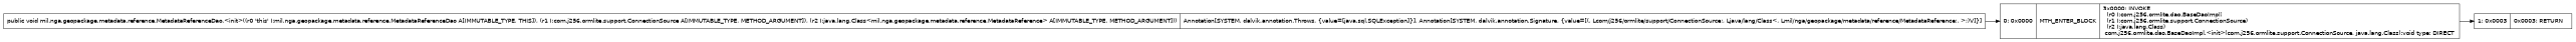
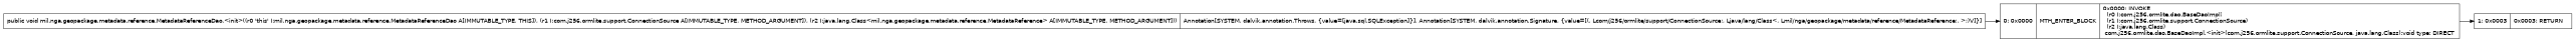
  digraph {
    rankdir=LR
    fontname="DejaVu Sans"
    node [shape=record fontname="DejaVu Sans"]
    edge [fontname="DejaVu Sans"]
-   n1 [label="{0\:\ 0x0000|MTH_ENTER_BLOCK\l|3x0000: INVOKE  \l  (r0 I:com.j256.ormlite.dao.BaseDaoImpl)\l  (r1 I:com.j256.ormlite.support.ConnectionSource)\l  (r2 I:java.lang.Class)\l com.j256.ormlite.dao.BaseDaoImpl.\<init\>(com.j256.ormlite.support.ConnectionSource, java.lang.Class):void type: DIRECT \l}"]
+   n1 [label="{0\:\ 0x0000|MTH_ENTER_BLOCK\l|0x0000: INVOKE  \l  (r0 I:com.j256.ormlite.dao.BaseDaoImpl)\l  (r1 I:com.j256.ormlite.support.ConnectionSource)\l  (r2 I:java.lang.Class)\l com.j256.ormlite.dao.BaseDaoImpl.\<init\>(com.j256.ormlite.support.ConnectionSource, java.lang.Class):void type: DIRECT \l}"]
    n2 [label="{1\:\ 0x0003|0x0003: RETURN   \l}"]
    n3 [label="{public void mil.nga.geopackage.metadata.reference.MetadataReferenceDao.\<init\>((r0 'this' I:mil.nga.geopackage.metadata.reference.MetadataReferenceDao A[IMMUTABLE_TYPE, THIS]), (r1 I:com.j256.ormlite.support.ConnectionSource A[IMMUTABLE_TYPE, METHOD_ARGUMENT]), (r2 I:java.lang.Class\<mil.nga.geopackage.metadata.reference.MetadataReference\> A[IMMUTABLE_TYPE, METHOD_ARGUMENT]))  | Annotation[SYSTEM, dalvik.annotation.Throws, \{value=[java.sql.SQLException]\}], Annotation[SYSTEM, dalvik.annotation.Signature, \{value=[(, Lcom\/j256\/ormlite\/support\/ConnectionSource;, Ljava\/lang\/Class\<, Lmil\/nga\/geopackage\/metadata\/reference\/MetadataReference;, \>;)V]\}]\l}"]
    n1 -> n2
    n3 -> n1
  }
